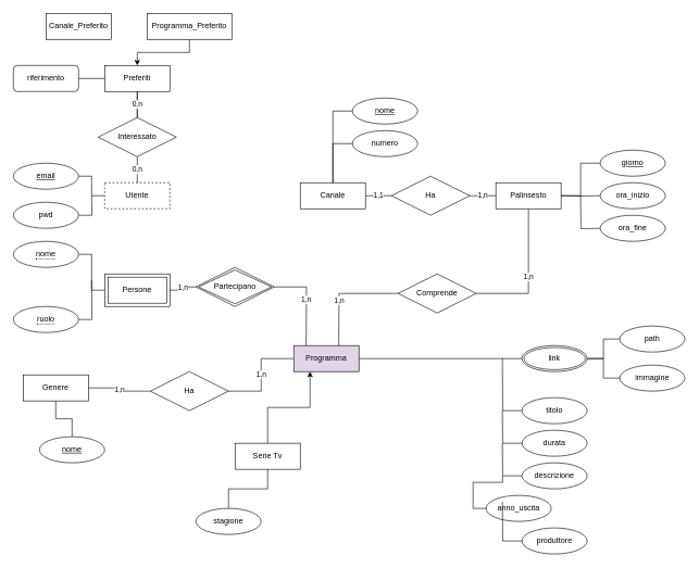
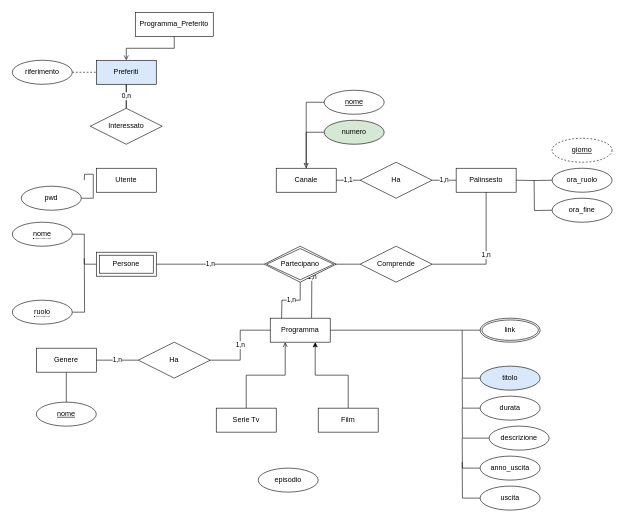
  <mxCell id="0" />
  <mxCell id="1" parent="0" />
- <mxCell id="2" style="edgeStyle=orthogonalEdgeStyle;rounded=0;orthogonalLoop=1;jettySize=auto;html=1;exitX=0;exitY=0.5;exitDx=0;exitDy=0;entryX=1;entryY=0.5;entryDx=0;entryDy=0;endArrow=none;endFill=0;" edge="1" parent="1" source="4" target="15"><mxGeometry relative="1" as="geometry" /></mxCell>
- <mxCell id="3" value="0,n" style="edgeStyle=orthogonalEdgeStyle;rounded=0;orthogonalLoop=1;jettySize=auto;html=1;exitX=0.5;exitY=0;exitDx=0;exitDy=0;entryX=0.5;entryY=1;entryDx=0;entryDy=0;endArrow=none;endFill=0;" edge="1" parent="1" source="4" target="58"><mxGeometry relative="1" as="geometry" /></mxCell>
- <mxCell id="4" value="Utente" style="whiteSpace=wrap;html=1;align=center;dashed=1;" vertex="1" parent="1"><mxGeometry x="160" y="280" width="100" height="40" as="geometry" /></mxCell>
+ <mxCell id="4" value="Utente" style="whiteSpace=wrap;html=1;align=center;" vertex="1" parent="1"><mxGeometry x="160" y="280" width="100" height="40" as="geometry" /></mxCell>
  <mxCell id="5" value="1,1" style="edgeStyle=orthogonalEdgeStyle;rounded=0;orthogonalLoop=1;jettySize=auto;html=1;exitX=1;exitY=0.5;exitDx=0;exitDy=0;entryX=0;entryY=0.5;entryDx=0;entryDy=0;endArrow=none;endFill=0;" edge="1" parent="1" source="6" target="8"><mxGeometry relative="1" as="geometry" /></mxCell>
  <mxCell id="6" value="Canale" style="whiteSpace=wrap;html=1;align=center;" vertex="1" parent="1"><mxGeometry x="460" y="280" width="100" height="40" as="geometry" /></mxCell>
  <mxCell id="7" value="1,n" style="edgeStyle=orthogonalEdgeStyle;rounded=0;orthogonalLoop=1;jettySize=auto;html=1;exitX=1;exitY=0.5;exitDx=0;exitDy=0;entryX=0;entryY=0.5;entryDx=0;entryDy=0;endArrow=none;endFill=0;" edge="1" parent="1" source="8" target="9"><mxGeometry relative="1" as="geometry" /></mxCell>
  <mxCell id="8" value="Ha" style="shape=rhombus;perimeter=rhombusPerimeter;whiteSpace=wrap;html=1;align=center;" vertex="1" parent="1"><mxGeometry x="600" y="270" width="120" height="60" as="geometry" /></mxCell>
  <mxCell id="9" value="Palinsesto" style="whiteSpace=wrap;html=1;align=center;" vertex="1" parent="1"><mxGeometry x="760" y="280" width="100" height="40" as="geometry" /></mxCell>
  <mxCell id="10" value="1,n" style="edgeStyle=orthogonalEdgeStyle;rounded=0;orthogonalLoop=1;jettySize=auto;html=1;exitX=1;exitY=0.5;exitDx=0;exitDy=0;entryX=0.5;entryY=1;entryDx=0;entryDy=0;endArrow=none;endFill=0;" edge="1" parent="1" source="12" target="9"><mxGeometry relative="1" as="geometry" /></mxCell>
  <mxCell id="11" value="1,n" style="edgeStyle=orthogonalEdgeStyle;rounded=0;orthogonalLoop=1;jettySize=auto;html=1;entryX=0.75;entryY=0;entryDx=0;entryDy=0;endArrow=none;endFill=0;" edge="1" parent="1" source="12"><mxGeometry x="0.181" y="1" relative="1" as="geometry"><mxPoint as="offset" /><mxPoint x="519" y="530" as="targetPoint" /></mxGeometry></mxCell>
- <mxCell id="12" value="Comprende" style="shape=rhombus;perimeter=rhombusPerimeter;whiteSpace=wrap;html=1;align=center;" vertex="1" parent="1"><mxGeometry x="610" y="420" width="120" height="60" as="geometry" /></mxCell>
+ <mxCell id="12" value="Comprende" style="shape=rhombus;perimeter=rhombusPerimeter;whiteSpace=wrap;html=1;align=center;" vertex="1" parent="1"><mxGeometry x="600" y="410" width="120" height="60" as="geometry" /></mxCell>
  <mxCell id="13" style="edgeStyle=orthogonalEdgeStyle;rounded=0;orthogonalLoop=1;jettySize=auto;html=1;endArrow=none;endFill=0;" edge="1" parent="1" source="14"><mxGeometry relative="1" as="geometry"><mxPoint x="140" y="300" as="targetPoint" /></mxGeometry></mxCell>
- <mxCell id="14" value="pwd" style="ellipse;whiteSpace=wrap;html=1;align=center;" vertex="1" parent="1"><mxGeometry x="20" y="310" width="100" height="40" as="geometry" /></mxCell>
- <mxCell id="15" value="email" style="ellipse;whiteSpace=wrap;html=1;align=center;fontStyle=4;" vertex="1" parent="1"><mxGeometry x="20" y="250" width="100" height="40" as="geometry" /></mxCell>
+ <mxCell id="14" value="pwd" style="ellipse;whiteSpace=wrap;html=1;align=center;" vertex="1" parent="1"><mxGeometry x="35" y="310" width="100" height="40" as="geometry" /></mxCell>
  <mxCell id="16" style="edgeStyle=orthogonalEdgeStyle;rounded=0;orthogonalLoop=1;jettySize=auto;html=1;exitX=0;exitY=0.5;exitDx=0;exitDy=0;entryX=0.5;entryY=0;entryDx=0;entryDy=0;endArrow=none;endFill=0;" edge="1" parent="1" source="17" target="6"><mxGeometry relative="1" as="geometry" /></mxCell>
  <mxCell id="17" value="nome" style="ellipse;whiteSpace=wrap;html=1;align=center;fontStyle=4;" vertex="1" parent="1"><mxGeometry x="540" y="150" width="100" height="40" as="geometry" /></mxCell>
- <mxCell id="18" style="edgeStyle=orthogonalEdgeStyle;rounded=0;orthogonalLoop=1;jettySize=auto;html=1;exitX=0;exitY=0.5;exitDx=0;exitDy=0;entryX=0.5;entryY=0;entryDx=0;entryDy=0;endArrow=none;endFill=0;" edge="1" parent="1" source="19" target="6"><mxGeometry relative="1" as="geometry" /></mxCell>
- <mxCell id="19" value="numero" style="ellipse;whiteSpace=wrap;html=1;align=center;" vertex="1" parent="1"><mxGeometry x="540" width="100" height="40" as="geometry" y="200" /></mxCell>
- <mxCell id="20" style="edgeStyle=orthogonalEdgeStyle;rounded=0;orthogonalLoop=1;jettySize=auto;html=1;exitX=0;exitY=0.5;exitDx=0;exitDy=0;entryX=1;entryY=0.5;entryDx=0;entryDy=0;startArrow=none;startFill=0;endArrow=none;endFill=0;" edge="1" parent="1" source="21" target="9"><mxGeometry relative="1" as="geometry" /></mxCell>
- <mxCell id="21" value="giorno" style="ellipse;whiteSpace=wrap;html=1;align=center;fontStyle=4;" vertex="1" parent="1"><mxGeometry x="920" y="230" width="100" height="40" as="geometry" /></mxCell>
+ <mxCell id="18" style="edgeStyle=orthogonalEdgeStyle;rounded=0;orthogonalLoop=1;jettySize=auto;html=1;exitX=0;exitY=0.5;exitDx=0;exitDy=0;entryX=0.5;entryY=0;entryDx=0;entryDy=0;endArrow=classic;endFill=0;" edge="1" parent="1" source="19" target="6"><mxGeometry relative="1" as="geometry" /></mxCell>
+ <mxCell id="19" value="numero" style="ellipse;whiteSpace=wrap;html=1;align=center;fillColor=#d5e8d4;" vertex="1" parent="1"><mxGeometry x="540" width="100" height="40" as="geometry" y="200" /></mxCell>
+ <mxCell id="21" value="giorno" style="ellipse;whiteSpace=wrap;html=1;align=center;fontStyle=4;dashed=1;" vertex="1" parent="1"><mxGeometry x="920" y="230" width="100" height="40" as="geometry" /></mxCell>
  <mxCell id="22" style="edgeStyle=orthogonalEdgeStyle;rounded=0;orthogonalLoop=1;jettySize=auto;html=1;entryX=1;entryY=0.5;entryDx=0;entryDy=0;endArrow=none;endFill=0;" edge="1" parent="1" source="23"><mxGeometry relative="1" as="geometry"><mxPoint x="544" y="550" as="targetPoint" /></mxGeometry></mxCell>
  <mxCell id="23" value="link" style="ellipse;shape=doubleEllipse;margin=3;whiteSpace=wrap;html=1;align=center;" vertex="1" parent="1"><mxGeometry x="800" y="530" width="100" height="40" as="geometry" /></mxCell>
- <mxCell id="24" style="edgeStyle=orthogonalEdgeStyle;rounded=0;orthogonalLoop=1;jettySize=auto;html=1;exitX=0;exitY=0.5;exitDx=0;exitDy=0;endArrow=none;endFill=0;" edge="1" parent="1" source="25" target="23"><mxGeometry relative="1" as="geometry" /></mxCell>
- <mxCell id="25" value="path" style="ellipse;whiteSpace=wrap;html=1;align=center;" vertex="1" parent="1"><mxGeometry x="950" y="500" width="100" height="40" as="geometry" /></mxCell>
- <mxCell id="26" style="edgeStyle=orthogonalEdgeStyle;rounded=0;orthogonalLoop=1;jettySize=auto;html=1;entryX=1;entryY=0.5;entryDx=0;entryDy=0;endArrow=none;endFill=0;" edge="1" parent="1" source="27" target="23"><mxGeometry relative="1" as="geometry" /></mxCell>
- <mxCell id="27" value="immagine" style="ellipse;whiteSpace=wrap;html=1;align=center;" vertex="1" parent="1"><mxGeometry x="950" y="560" width="100" height="40" as="geometry" /></mxCell>
  <mxCell id="28" value="1,n" style="edgeStyle=orthogonalEdgeStyle;rounded=0;orthogonalLoop=1;jettySize=auto;html=1;entryX=0.25;entryY=0;entryDx=0;entryDy=0;endArrow=none;endFill=0;" edge="1" parent="1" source="29"><mxGeometry relative="1" as="geometry"><mxPoint x="469" y="530" as="targetPoint" /></mxGeometry></mxCell>
- <mxCell id="29" value="Partecipano" style="shape=rhombus;double=1;perimeter=rhombusPerimeter;whiteSpace=wrap;html=1;align=center;" vertex="1" parent="1"><mxGeometry x="300" y="410" width="120" height="60" as="geometry" /></mxCell>
+ <mxCell id="29" value="Partecipano" style="shape=rhombus;double=1;perimeter=rhombusPerimeter;whiteSpace=wrap;html=1;align=center;" vertex="1" parent="1"><mxGeometry x="440" y="410" width="120" height="60" as="geometry" /></mxCell>
  <mxCell id="30" value="1,n" style="edgeStyle=orthogonalEdgeStyle;rounded=0;orthogonalLoop=1;jettySize=auto;html=1;entryX=0;entryY=0.5;entryDx=0;entryDy=0;endArrow=none;endFill=0;" edge="1" parent="1" source="31" target="29"><mxGeometry relative="1" as="geometry" /></mxCell>
- <mxCell id="31" value="Persone" style="shape=ext;margin=3;double=1;whiteSpace=wrap;html=1;align=center;" vertex="1" parent="1"><mxGeometry x="160" y="420" width="100" height="50" as="geometry" /></mxCell>
+ <mxCell id="31" value="Persone" style="shape=ext;margin=3;double=1;whiteSpace=wrap;html=1;align=center;" vertex="1" parent="1"><mxGeometry x="160" y="420" width="100" height="40" as="geometry" /></mxCell>
  <mxCell id="32" style="edgeStyle=orthogonalEdgeStyle;rounded=0;orthogonalLoop=1;jettySize=auto;html=1;exitX=1;exitY=0.5;exitDx=0;exitDy=0;entryX=0;entryY=0.5;entryDx=0;entryDy=0;endArrow=none;endFill=0;" edge="1" parent="1" source="33" target="31"><mxGeometry relative="1" as="geometry" /></mxCell>
  <mxCell id="33" value="&lt;span style=&quot;border-bottom: 1px dotted&quot;&gt;nome&lt;/span&gt;" style="ellipse;whiteSpace=wrap;html=1;align=center;" vertex="1" parent="1"><mxGeometry x="20" y="370" width="100" height="40" as="geometry" /></mxCell>
  <mxCell id="34" style="edgeStyle=orthogonalEdgeStyle;rounded=0;orthogonalLoop=1;jettySize=auto;html=1;exitX=1;exitY=0.5;exitDx=0;exitDy=0;endArrow=none;endFill=0;" edge="1" parent="1" source="35"><mxGeometry relative="1" as="geometry"><mxPoint x="140" y="430" as="targetPoint" /></mxGeometry></mxCell>
- <mxCell id="35" value="&lt;span style=&quot;border-bottom: 1px dotted&quot;&gt;ruolo&lt;/span&gt;" style="ellipse;whiteSpace=wrap;html=1;align=center;" vertex="1" parent="1"><mxGeometry x="20" y="470" width="100" height="40" as="geometry" /></mxCell>
+ <mxCell id="35" value="&lt;span style=&quot;border-bottom: 1px dotted&quot;&gt;ruolo&lt;/span&gt;" style="ellipse;whiteSpace=wrap;html=1;align=center;" vertex="1" parent="1"><mxGeometry x="20" y="500" width="100" height="40" as="geometry" /></mxCell>
  <mxCell id="36" value="1,n" style="edgeStyle=orthogonalEdgeStyle;rounded=0;orthogonalLoop=1;jettySize=auto;html=1;entryX=0;entryY=0.5;entryDx=0;entryDy=0;endArrow=none;endFill=0;" edge="1" parent="1" source="37" target="48"><mxGeometry relative="1" as="geometry"><mxPoint x="444" y="550" as="targetPoint" /></mxGeometry></mxCell>
  <mxCell id="37" value="Ha" style="shape=rhombus;perimeter=rhombusPerimeter;whiteSpace=wrap;html=1;align=center;" vertex="1" parent="1"><mxGeometry x="230" y="570" width="120" height="60" as="geometry" /></mxCell>
  <mxCell id="38" value="1,n" style="edgeStyle=orthogonalEdgeStyle;rounded=0;orthogonalLoop=1;jettySize=auto;html=1;endArrow=none;endFill=0;" edge="1" parent="1" source="39" target="37"><mxGeometry relative="1" as="geometry" /></mxCell>
- <mxCell id="39" value="Genere" style="whiteSpace=wrap;html=1;align=center;" vertex="1" parent="1"><mxGeometry x="35" y="575" width="100" height="40" as="geometry" /></mxCell>
+ <mxCell id="39" value="Genere" style="whiteSpace=wrap;html=1;align=center;" vertex="1" parent="1"><mxGeometry x="60" y="580" width="100" height="40" as="geometry" /></mxCell>
  <mxCell id="40" style="edgeStyle=orthogonalEdgeStyle;rounded=0;orthogonalLoop=1;jettySize=auto;html=1;exitX=0.5;exitY=0;exitDx=0;exitDy=0;entryX=0.5;entryY=1;entryDx=0;entryDy=0;endArrow=none;endFill=0;" edge="1" parent="1" source="41" target="39"><mxGeometry relative="1" as="geometry" /></mxCell>
  <mxCell id="41" value="nome" style="ellipse;whiteSpace=wrap;html=1;align=center;fontStyle=4;" vertex="1" parent="1"><mxGeometry x="60" y="670" width="100" height="40" as="geometry" /></mxCell>
- <mxCell id="42" style="edgeStyle=orthogonalEdgeStyle;rounded=0;orthogonalLoop=1;jettySize=auto;html=1;exitX=0.5;exitY=0;exitDx=0;exitDy=0;entryX=0.25;entryY=1;entryDx=0;entryDy=0;startArrow=none;startFill=0;endArrow=classic;endFill=1;" edge="1" parent="1" source="43" target="48"><mxGeometry relative="1" as="geometry" /></mxCell>
+ <mxCell id="42" style="edgeStyle=orthogonalEdgeStyle;rounded=0;orthogonalLoop=1;jettySize=auto;html=1;exitX=0.5;exitY=0;exitDx=0;exitDy=0;entryX=0.25;entryY=1;entryDx=0;entryDy=0;startArrow=none;startFill=0;endArrow=open;endFill=1;" edge="1" parent="1" source="43" target="48"><mxGeometry relative="1" as="geometry" /></mxCell>
  <mxCell id="43" value="Serie Tv" style="whiteSpace=wrap;html=1;align=center;" vertex="1" parent="1"><mxGeometry x="360" y="680" width="100" height="40" as="geometry" /></mxCell>
  <mxCell id="44" style="edgeStyle=orthogonalEdgeStyle;rounded=0;orthogonalLoop=1;jettySize=auto;html=1;exitX=0;exitY=0.5;exitDx=0;exitDy=0;entryX=1;entryY=0.5;entryDx=0;entryDy=0;startArrow=none;startFill=0;endArrow=none;endFill=0;" edge="1" parent="1" target="9"><mxGeometry relative="1" as="geometry"><mxPoint x="920" y="300" as="sourcePoint" /></mxGeometry></mxCell>
  <mxCell id="45" style="edgeStyle=orthogonalEdgeStyle;rounded=0;orthogonalLoop=1;jettySize=auto;html=1;startArrow=none;startFill=0;endArrow=none;endFill=0;" edge="1" parent="1"><mxGeometry relative="1" as="geometry"><mxPoint x="890" y="300" as="targetPoint" /><mxPoint x="920" y="350" as="sourcePoint" /></mxGeometry></mxCell>
- <mxCell id="46" value="ora_inizio" style="ellipse;whiteSpace=wrap;html=1;align=center;" vertex="1" parent="1"><mxGeometry x="920" y="280" width="100" height="40" as="geometry" /></mxCell>
+ <mxCell id="46" value="ora_ruolo" style="ellipse;whiteSpace=wrap;html=1;align=center;" vertex="1" parent="1"><mxGeometry x="920" y="280" width="100" height="40" as="geometry" /></mxCell>
  <mxCell id="47" value="ora_fine" style="ellipse;whiteSpace=wrap;html=1;align=center;" vertex="1" parent="1"><mxGeometry x="920" y="330" width="100" height="40" as="geometry" /></mxCell>
- <mxCell id="48" value="Programma" style="whiteSpace=wrap;html=1;align=center;fillColor=#e1d5e7;" vertex="1" parent="1"><mxGeometry x="450" y="530" width="100" height="40" as="geometry" /></mxCell>
- <mxCell id="49" style="edgeStyle=orthogonalEdgeStyle;rounded=0;orthogonalLoop=1;jettySize=auto;html=1;exitX=0.5;exitY=0;exitDx=0;exitDy=0;entryX=0.5;entryY=1;entryDx=0;entryDy=0;startArrow=none;startFill=0;endArrow=none;endFill=0;" edge="1" parent="1" source="69" target="43"><mxGeometry relative="1" as="geometry"><mxPoint x="350" y="760" as="sourcePoint" /></mxGeometry></mxCell>
+ <mxCell id="48" value="Programma" style="whiteSpace=wrap;html=1;align=center;" vertex="1" parent="1"><mxGeometry x="450" y="530" width="100" height="40" as="geometry" /></mxCell>
+ <mxCell id="50" style="edgeStyle=orthogonalEdgeStyle;rounded=0;orthogonalLoop=1;jettySize=auto;html=1;entryX=0.75;entryY=1;entryDx=0;entryDy=0;startArrow=none;startFill=0;endArrow=classic;endFill=1;" edge="1" parent="1" source="51" target="48"><mxGeometry relative="1" as="geometry" /></mxCell>
+ <mxCell id="51" value="Film" style="whiteSpace=wrap;html=1;align=center;" vertex="1" parent="1"><mxGeometry x="530" y="680" width="100" height="40" as="geometry" /></mxCell>
  <mxCell id="52" value="1,n" style="edgeStyle=orthogonalEdgeStyle;rounded=0;orthogonalLoop=1;jettySize=auto;html=1;exitX=0.5;exitY=1;exitDx=0;exitDy=0;endArrow=none;endFill=0;" edge="1" parent="1" source="54" target="58"><mxGeometry relative="1" as="geometry" /></mxCell>
  <mxCell id="53" value="0,n" style="edgeStyle=orthogonalEdgeStyle;rounded=0;orthogonalLoop=1;jettySize=auto;html=1;endArrow=none;endFill=0;" edge="1" parent="1" source="54" target="58"><mxGeometry relative="1" as="geometry" /></mxCell>
- <mxCell id="54" value="Preferiti" style="whiteSpace=wrap;html=1;align=center;" vertex="1" parent="1"><mxGeometry x="160" y="100" width="100" height="40" as="geometry" /></mxCell>
- <mxCell id="55" value="Canale_Preferito" style="whiteSpace=wrap;html=1;align=center;" vertex="1" parent="1"><mxGeometry x="70" y="20" width="100" height="40" as="geometry" /></mxCell>
- <mxCell id="56" style="edgeStyle=orthogonalEdgeStyle;rounded=0;orthogonalLoop=1;jettySize=auto;html=1;exitX=0.5;exitY=1;exitDx=0;exitDy=0;entryX=0.5;entryY=0;entryDx=0;entryDy=0;endArrow=classic;endFill=1;" edge="1" parent="1" source="57" target="54"><mxGeometry relative="1" as="geometry" /></mxCell>
+ <mxCell id="54" value="Preferiti" style="whiteSpace=wrap;html=1;align=center;fillColor=#dae8fc;" vertex="1" parent="1"><mxGeometry x="160" y="100" width="100" height="40" as="geometry" /></mxCell>
+ <mxCell id="56" style="edgeStyle=orthogonalEdgeStyle;rounded=0;orthogonalLoop=1;jettySize=auto;html=1;exitX=0.5;exitY=1;exitDx=0;exitDy=0;entryX=0.5;entryY=0;entryDx=0;entryDy=0;endArrow=open;endFill=1;" edge="1" parent="1" source="57" target="54"><mxGeometry relative="1" as="geometry" /></mxCell>
  <mxCell id="57" value="Programma_Preferito" style="whiteSpace=wrap;html=1;align=center;" vertex="1" parent="1"><mxGeometry x="225" y="20" width="130" height="40" as="geometry" /></mxCell>
  <mxCell id="58" value="Interessato" style="shape=rhombus;perimeter=rhombusPerimeter;whiteSpace=wrap;html=1;align=center;" vertex="1" parent="1"><mxGeometry x="150" y="180" width="120" height="60" as="geometry" /></mxCell>
- <mxCell id="59" style="edgeStyle=orthogonalEdgeStyle;rounded=0;orthogonalLoop=1;jettySize=auto;html=1;entryX=0;entryY=0.5;entryDx=0;entryDy=0;endArrow=none;endFill=0;" edge="1" parent="1" source="60" target="54"><mxGeometry relative="1" as="geometry" /></mxCell>
- <mxCell id="60" value="riferimento" style="whiteSpace=wrap;html=1;align=center;rounded=1;" vertex="1" parent="1"><mxGeometry x="20" y="100" width="100" height="40" as="geometry" /></mxCell>
+ <mxCell id="59" style="edgeStyle=orthogonalEdgeStyle;rounded=0;orthogonalLoop=1;jettySize=auto;html=1;entryX=0;entryY=0.5;entryDx=0;entryDy=0;endArrow=none;endFill=0;dashed=1;" edge="1" parent="1" source="60" target="54"><mxGeometry relative="1" as="geometry" /></mxCell>
+ <mxCell id="60" value="riferimento" style="ellipse;whiteSpace=wrap;html=1;align=center;" vertex="1" parent="1"><mxGeometry x="20" y="100" width="100" height="40" as="geometry" /></mxCell>
  <mxCell id="61" style="edgeStyle=orthogonalEdgeStyle;rounded=0;orthogonalLoop=1;jettySize=auto;html=1;exitX=0;exitY=0.5;exitDx=0;exitDy=0;endArrow=none;endFill=0;" edge="1" parent="1" source="62"><mxGeometry relative="1" as="geometry"><mxPoint x="770" y="630" as="targetPoint" /></mxGeometry></mxCell>
  <mxCell id="62" value="durata" style="ellipse;whiteSpace=wrap;html=1;align=center;" vertex="1" parent="1"><mxGeometry x="800" y="660" width="100" height="40" as="geometry" /></mxCell>
  <mxCell id="63" style="edgeStyle=orthogonalEdgeStyle;rounded=0;orthogonalLoop=1;jettySize=auto;html=1;exitX=0;exitY=0.5;exitDx=0;exitDy=0;endArrow=none;endFill=0;" edge="1" parent="1" source="64"><mxGeometry relative="1" as="geometry"><mxPoint x="770" y="680" as="targetPoint" /></mxGeometry></mxCell>
- <mxCell id="64" value="descrizione" style="ellipse;whiteSpace=wrap;html=1;align=center;" vertex="1" parent="1"><mxGeometry x="800" y="710" width="100" height="40" as="geometry" /></mxCell>
+ <mxCell id="64" value="descrizione" style="ellipse;whiteSpace=wrap;html=1;align=center;" vertex="1" parent="1"><mxGeometry x="815" y="710" width="100" height="40" as="geometry" /></mxCell>
  <mxCell id="65" style="edgeStyle=orthogonalEdgeStyle;rounded=0;orthogonalLoop=1;jettySize=auto;html=1;exitX=0;exitY=0.5;exitDx=0;exitDy=0;endArrow=none;endFill=0;" edge="1" parent="1" source="66"><mxGeometry relative="1" as="geometry"><mxPoint x="770" y="550" as="targetPoint" /></mxGeometry></mxCell>
- <mxCell id="66" value="titolo" style="ellipse;whiteSpace=wrap;html=1;align=center;" vertex="1" parent="1"><mxGeometry x="800" y="610" width="100" height="40" as="geometry" /></mxCell>
+ <mxCell id="66" value="titolo" style="ellipse;whiteSpace=wrap;html=1;align=center;fillColor=#dae8fc;" vertex="1" parent="1"><mxGeometry x="800" y="610" width="100" height="40" as="geometry" /></mxCell>
  <mxCell id="67" style="edgeStyle=orthogonalEdgeStyle;rounded=0;orthogonalLoop=1;jettySize=auto;html=1;exitX=0;exitY=0.5;exitDx=0;exitDy=0;endArrow=none;endFill=0;" edge="1" parent="1" source="68"><mxGeometry relative="1" as="geometry"><mxPoint x="770" y="730" as="targetPoint" /></mxGeometry></mxCell>
- <mxCell id="68" value="anno_uscita" style="ellipse;whiteSpace=wrap;html=1;align=center;" vertex="1" parent="1"><mxGeometry x="745" y="760" width="100" height="40" as="geometry" /></mxCell>
- <mxCell id="69" value="stagione" style="ellipse;whiteSpace=wrap;html=1;align=center;" vertex="1" parent="1"><mxGeometry x="300" y="780" width="100" height="40" as="geometry" /></mxCell>
+ <mxCell id="68" value="anno_uscita" style="ellipse;whiteSpace=wrap;html=1;align=center;" vertex="1" parent="1"><mxGeometry x="800" y="760" width="100" height="40" as="geometry" /></mxCell>
+ <mxCell id="70" value="episodio" style="ellipse;whiteSpace=wrap;html=1;align=center;" vertex="1" parent="1"><mxGeometry x="430" y="780" width="100" height="40" as="geometry" /></mxCell>
  <mxCell id="71" style="edgeStyle=orthogonalEdgeStyle;rounded=0;orthogonalLoop=1;jettySize=auto;html=1;exitX=0;exitY=0.5;exitDx=0;exitDy=0;endArrow=none;endFill=0;" edge="1" parent="1" source="72"><mxGeometry relative="1" as="geometry"><mxPoint x="770" y="770" as="targetPoint" /></mxGeometry></mxCell>
- <mxCell id="72" value="produttore" style="ellipse;whiteSpace=wrap;html=1;align=center;" vertex="1" parent="1"><mxGeometry x="800" y="810" width="100" height="40" as="geometry" /></mxCell>
+ <mxCell id="72" value="uscita" style="ellipse;whiteSpace=wrap;html=1;align=center;" vertex="1" parent="1"><mxGeometry x="800" y="810" width="100" height="40" as="geometry" /></mxCell>
